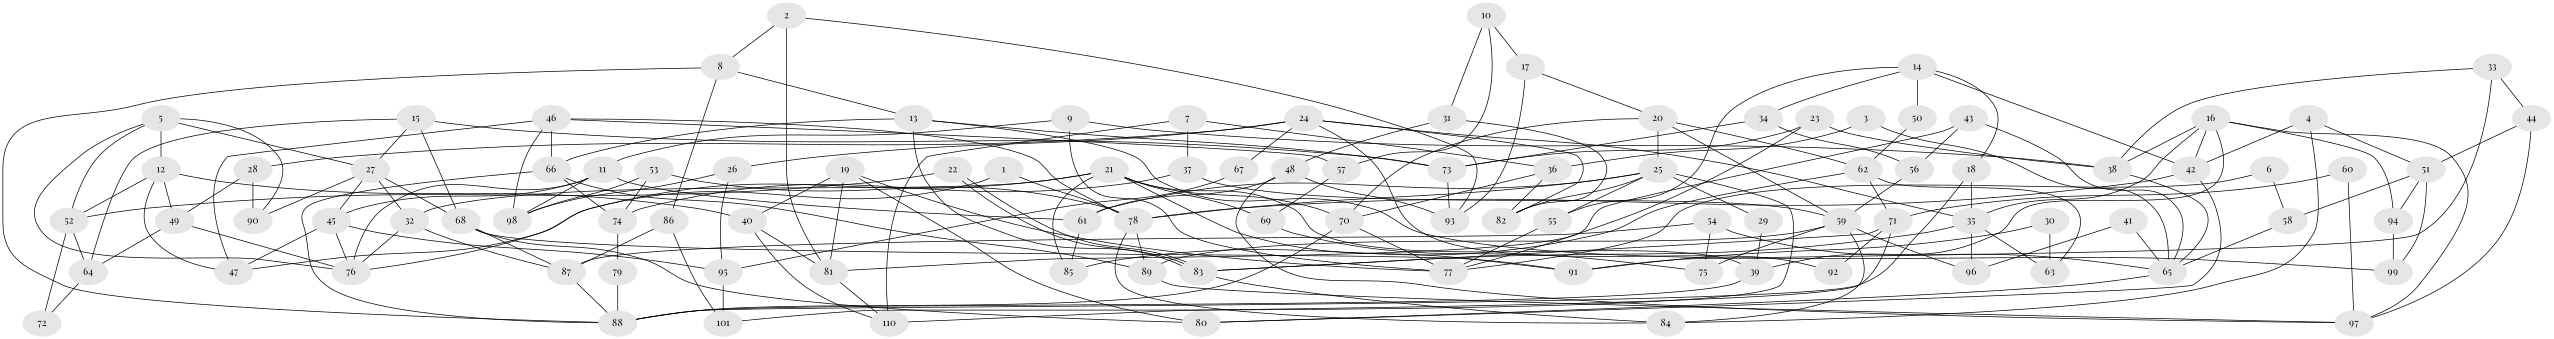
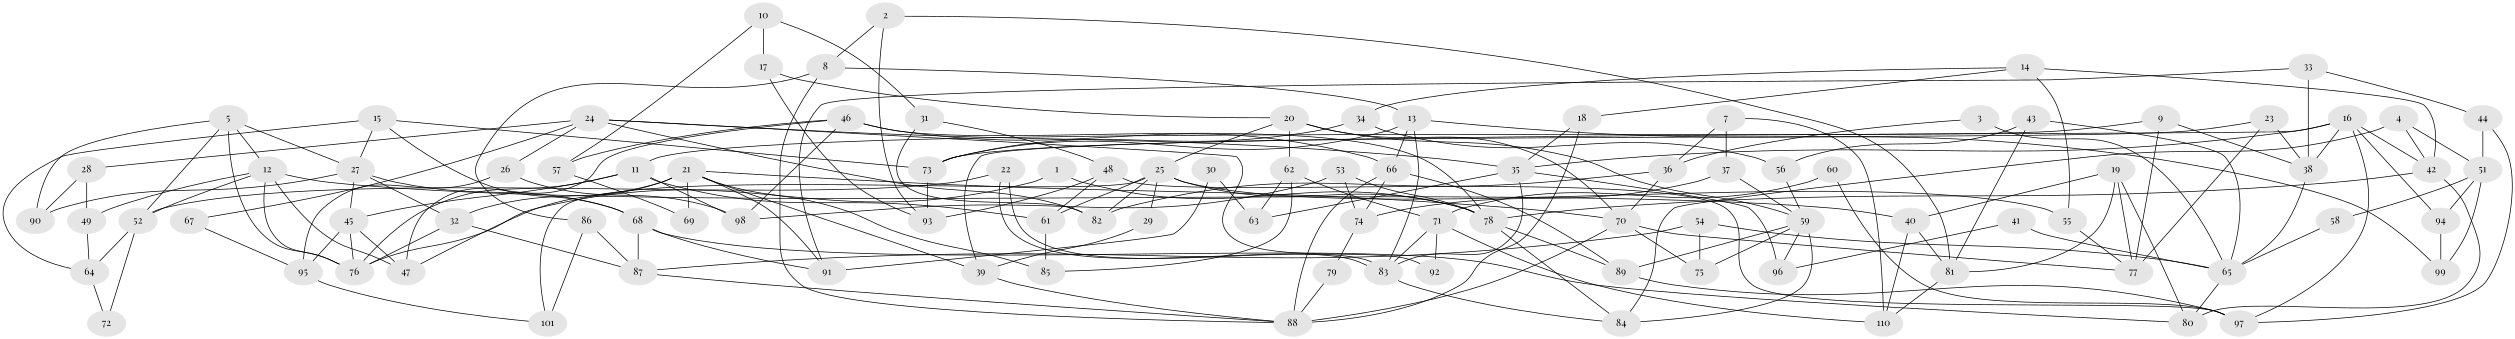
  graph {
    fontname="Playfair Display"
    node [color=gray90 fontname="Playfair Display" style=filled]
    edge [fontname="Playfair Display"]
    1
    78
    76
    84
    89
    95
    101
    2
    8
    81
    93
    13
    86
    88
    n15 [label=110]
    3
    36
    65
    70
    82
    80
    4
    42
    51
    43
    56
    58
    99
    94
    5
    12
    27
    52
    90
    40
    47
    49
    45
    68
    32
    64
    72
-   6
    77
    7
    37
    59
    74
    66
    73
    83
    87
    9
    11
    38
    61
    98
    10
    17
    31
    57
    20
    48
    69
    85
    14
    18
    34
-   50
    55
    35
    62
    15
    91
    16
    39
    97
    63
    96
    25
    19
    29
    75
    71
    21
    22
    23
    24
    26
    28
    67
    92
    30
    33
    44
    79
    41
    46
    53
    54
    60
    1 -- 78
    1 -- 76
    78 -- 84
    78 -- 89
    89 -- 97
    95 -- 101
    2 -- 8
    2 -- 81
    2 -- 93
    8 -- 13
    8 -- 86
    8 -- 88
    81 -- n15
    13 -- 99
    13 -- 66
    13 -- 73
    13 -- 83
    86 -- 101
    86 -- 87
    3 -- 36
    3 -- 65
    36 -- 70
    36 -- 82
    65 -- 80
    70 -- 88
    70 -- 77
    4 -- 84
    4 -- 42
    4 -- 51
    42 -- 78
    42 -- 80
    51 -- 58
    51 -- 99
    51 -- 94
    43 -- 81
    43 -- 65
    43 -- 56
    56 -- 59
    58 -- 65
    94 -- 99
    5 -- 76
    5 -- 12
    5 -- 27
    5 -- 52
    5 -- 90
    12 -- 52
    12 -- 40
    12 -- 47
    12 -- 49
    27 -- 90
    27 -- 45
    27 -- 68
    27 -- 32
    52 -- 64
    52 -- 72
    40 -- 81
    40 -- n15
-   49 -- 76
+   12 -- 76
    49 -- 64
    45 -- 76
    45 -- 95
    45 -- 47
    68 -- 80
    68 -- 87
    68 -- 91
    32 -- 76
    32 -- 87
    64 -- 72
-   6 -- 58
-   6 -- 77
    7 -- n15
    7 -- 36
    7 -- 37
    37 -- 59
    37 -- 74
    59 -- 84
    59 -- 89
    59 -- 96
    59 -- 75
    74 -- 79
    66 -- 89
    66 -- 88
    66 -- 74
    73 -- 93
    83 -- 84
    87 -- 88
    9 -- 77
    9 -- 11
    9 -- 38
    11 -- 76
    11 -- 45
    11 -- 61
    11 -- 98
    38 -- 65
    61 -- 85
    10 -- 17
    10 -- 31
    10 -- 57
    17 -- 93
    17 -- 20
    31 -- 82
    31 -- 48
    57 -- 69
    20 -- 70
    20 -- 59
    20 -- 62
    20 -- 25
    48 -- 93
    48 -- 61
    48 -- 97
-   69 -- 75
+   70 -- 75
    14 -- 42
    14 -- 18
    14 -- 34
-   14 -- 50
    14 -- 55
    18 -- 88
    18 -- 35
    34 -- 56
    34 -- 73
-   50 -- 62
    55 -- 77
    35 -- 83
    35 -- 63
    35 -- 96
    62 -- 85
    62 -- 63
    62 -- 71
    15 -- 27
    15 -- 68
    15 -- 64
    15 -- 73
    16 -- 42
    16 -- 94
    16 -- 38
    16 -- 35
    16 -- 39
    16 -- 97
    39 -- 88
    25 -- 78
    25 -- 101
    25 -- 82
    25 -- 61
    25 -- 55
    25 -- 29
    19 -- 81
    19 -- 80
    19 -- 40
    19 -- 77
    29 -- 39
    71 -- n15
    71 -- 83
    71 -- 92
    21 -- 70
    21 -- 47
    21 -- 32
    21 -- 69
    21 -- 85
    21 -- 91
    21 -- 39
    22 -- 52
    22 -- 83
    22 -- 83
    23 -- 77
    23 -- 73
    23 -- 38
    24 -- 82
    24 -- 35
    24 -- 26
    24 -- 28
    24 -- 67
    24 -- 92
    26 -- 95
    26 -- 98
    28 -- 90
    28 -- 49
    67 -- 95
    30 -- 91
    30 -- 63
    33 -- 38
    33 -- 91
    33 -- 44
    44 -- 51
    44 -- 97
    79 -- 88
    41 -- 65
    41 -- 96
    46 -- 78
    46 -- 47
    46 -- 66
    46 -- 98
    46 -- 57
    53 -- 78
    53 -- 74
    53 -- 98
    54 -- 65
    54 -- 87
    54 -- 75
    60 -- 97
    60 -- 71
  }
